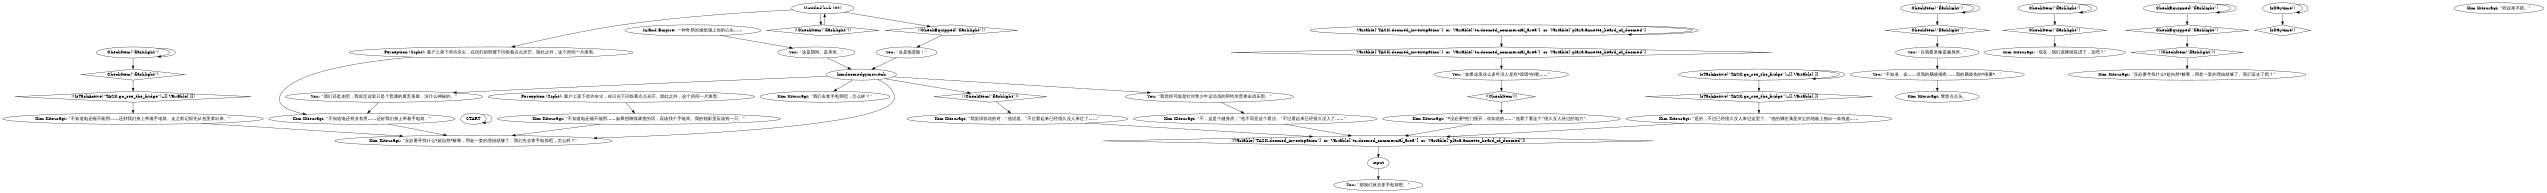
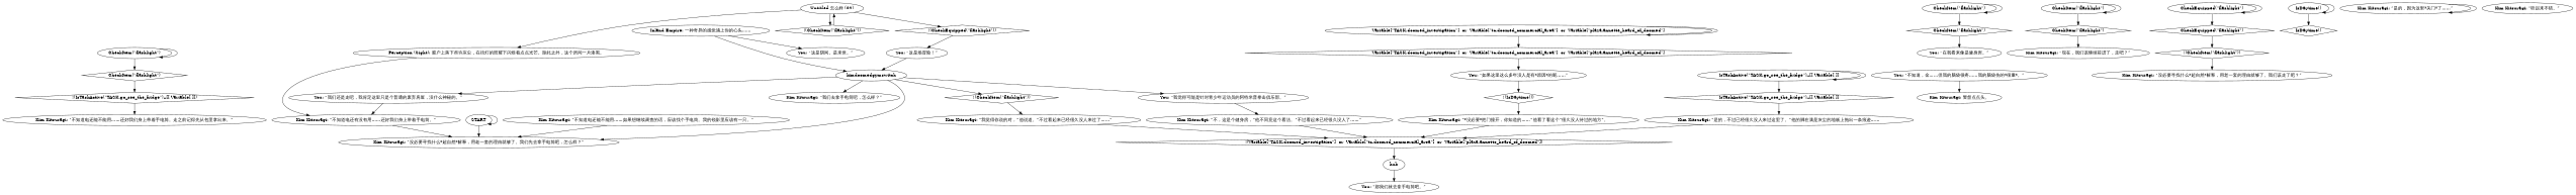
  digraph {
    n1 [label=START]
-   n2 [label=input]
+   n2 [label=hub]
    n3 [label="You: “那我们就去拿手电筒吧。”"]
    n4 [label="CheckItem(\"flashlight\")"]
    n5 [label="CheckItem(\"flashlight\")" shape=diamond]
    n6 [label="You: “在我看来像是健身房。”"]
    n7 [label="You: “不知道，金……但我的脑袋很疼……我的脑袋伤的*很重*。”"]
    n8 [label="!(CheckItem(\"flashlight\"))" shape=diamond]
    n9 [label="Kim Kitsuragi: “我觉得你说的对，”他说道。“不过看起来已经很久没人来过了……”"]
    n10 [label="!(Variable[\"TASK.doomed_investigation\"]  or  Variable[\"tc.doomed_commercial_area\"]  or  Variable[\"plaza.annette_heard_of_doomed\"])" shape=diamond]
    n11 [label="Kim Kitsuragi: 警督点点头。"]
    n12 [label="Kim Kitsuragi: “现在，我们该继续前进了，走吧？”"]
    n13 [label="Kim Kitsuragi: “没必要寻找什么*超自然*解释，用老一套的理由就够了。我们该走了吧？”"]
    n14 [label="Kim Kitsuragi: “没必要寻找什么*超自然*解释，用老一套的理由就够了。我们先去拿手电筒吧，怎么样？”"]
    n15 [label="IsDaytime()"]
    n16 [label="IsDaytime()" shape=diamond]
-   n17 [label="!(CheckItem())" shape=diamond]
+   n17 [label="!(IsDaytime())" shape=diamond]
    n18 [label="Kim Kitsuragi: “*没必要*把门撞开，你知道的……”他看了看这个“很久没人待过的地方”。"]
+   n19 [label="Kim Kitsuragi: “是的，因为这里*关门*了……”"]
    n20 [label="Variable[\"TASK.doomed_investigation\"]  or  Variable[\"tc.doomed_commercial_area\"]  or  Variable[\"plaza.annette_heard_of_doomed\"]"]
    n21 [label="Variable[\"TASK.doomed_investigation\"]  or  Variable[\"tc.doomed_commercial_area\"]  or  Variable[\"plaza.annette_heard_of_doomed\"]" shape=diamond]
    n22 [label="You: “如果这里这么多年没人是有*原因*的呢……”"]
    n23 [label="CheckItem(\"flashlight\")"]
    n24 [label="CheckItem(\"flashlight\")" shape=diamond]
    n25 [label="!(IsTaskActive(\"TASK.go_see_the_fridge\")--[[ Variable[ ]])" shape=diamond]
    n26 [label="Kim Kitsuragi: “不知道电还能不能用……还好我们身上带着手电筒。走之前记得先从包里拿出来。”"]
    n27 [label="!(CheckItem(\"flashlight\"))" shape=diamond]
-   n28 [label="Untitled hub (02)"]
+   n28 [label="Untitled 怎么样 (02)"]
    n29 [label="Perception (Sight): 窗户上落下些许灰尘，在街灯的照耀下闪烁着点点光芒。除此之外，这个房间一片漆黑。"]
    n30 [label="!(CheckEquipped(\"flashlight\"))" shape=diamond]
    n31 [label="Inland Empire: 一种奇异的感觉涌上你的心头……"]
    n32 [label="You: “这是阴间。是来世。”"]
    n33 [label=kimdoomedgymswitch]
    n34 [label="Kim Kitsuragi: “我们去拿手电筒吧，怎么样？”"]
    n35 [label="You: “我觉得可能是针对青少年运动员的阿特米普拳击俱乐部。”"]
    n36 [label="You: “我们还是走吧，我肯定这里只是个普通的废弃房屋，没什么神秘的。”"]
-   n37 [label="Perception (Sight): 窗户上落下些许灰尘，在日光下闪烁着点点光芒。除此之外，这个房间一片漆黑。"]
    n38 [label="Kim Kitsuragi: “不知道电还能不能用……如果想继续调查的话，应该找个手电筒。我的锐影里应该有一只。”"]
    n39 [label="Kim Kitsuragi: “不，这是个健身房，”他不同意这个看法。“不过看起来已经很久没人了……”"]
    n40 [label="Kim Kitsuragi: “不知道电还有没有用……还好我们身上带着手电筒。”"]
    n41 [label="You: “这是场冒险！”"]
    n42 [label="Kim Kitsuragi: “是的，不过已经很久没人来过这里了。”他的脚在满是灰尘的地板上拖出一条痕迹……"]
    n43 [label="IsTaskActive(\"TASK.go_see_the_fridge\")--[[ Variable[ ]]"]
    n44 [label="IsTaskActive(\"TASK.go_see_the_fridge\")--[[ Variable[ ]]" shape=diamond]
    n45 [label="CheckEquipped(\"flashlight\")"]
    n46 [label="CheckEquipped(\"flashlight\")" shape=diamond]
    n47 [label="!(CheckItem(\"flashlight\"))" shape=diamond]
    n48 [label="CheckItem(\"flashlight\")"]
    n49 [label="CheckItem(\"flashlight\")" shape=diamond]
    n50 [label="Kim Kitsuragi: “听起来不错。”"]
    n1 -> n1
    n2 -> n3
    n4 -> n4
    n4 -> n5
    n5 -> n6
-   n6 -> n7
    n7 -> n11
    n8 -> n9
    n9 -> n10
    n10 -> n2
    n15 -> n15
    n15 -> n16
    n17 -> n18
    n18 -> n10
+   n19 -> n19
    n20 -> n20
    n20 -> n21
    n21 -> n22
    n22 -> n17
    n23 -> n23
    n23 -> n24
    n24 -> n25
    n25 -> n26
-   n26 -> n14
+   n1 -> n14
    n27 -> n28
    n28 -> n27
    n28 -> n29
    n28 -> n30
    n29 -> n40
    n30 -> n41
    n31 -> n32
-   n32 -> n33
+   n31 -> n33
    n33 -> n8
    n33 -> n14
    n33 -> n34
    n33 -> n35
    n33 -> n36
    n35 -> n39
    n36 -> n40
-   n37 -> n38
    n38 -> n14
    n39 -> n10
    n40 -> n14
    n41 -> n33
    n42 -> n10
    n43 -> n43
    n43 -> n44
    n44 -> n42
    n45 -> n45
    n45 -> n46
    n46 -> n47
    n47 -> n13
    n48 -> n48
    n48 -> n49
    n49 -> n12
  }
